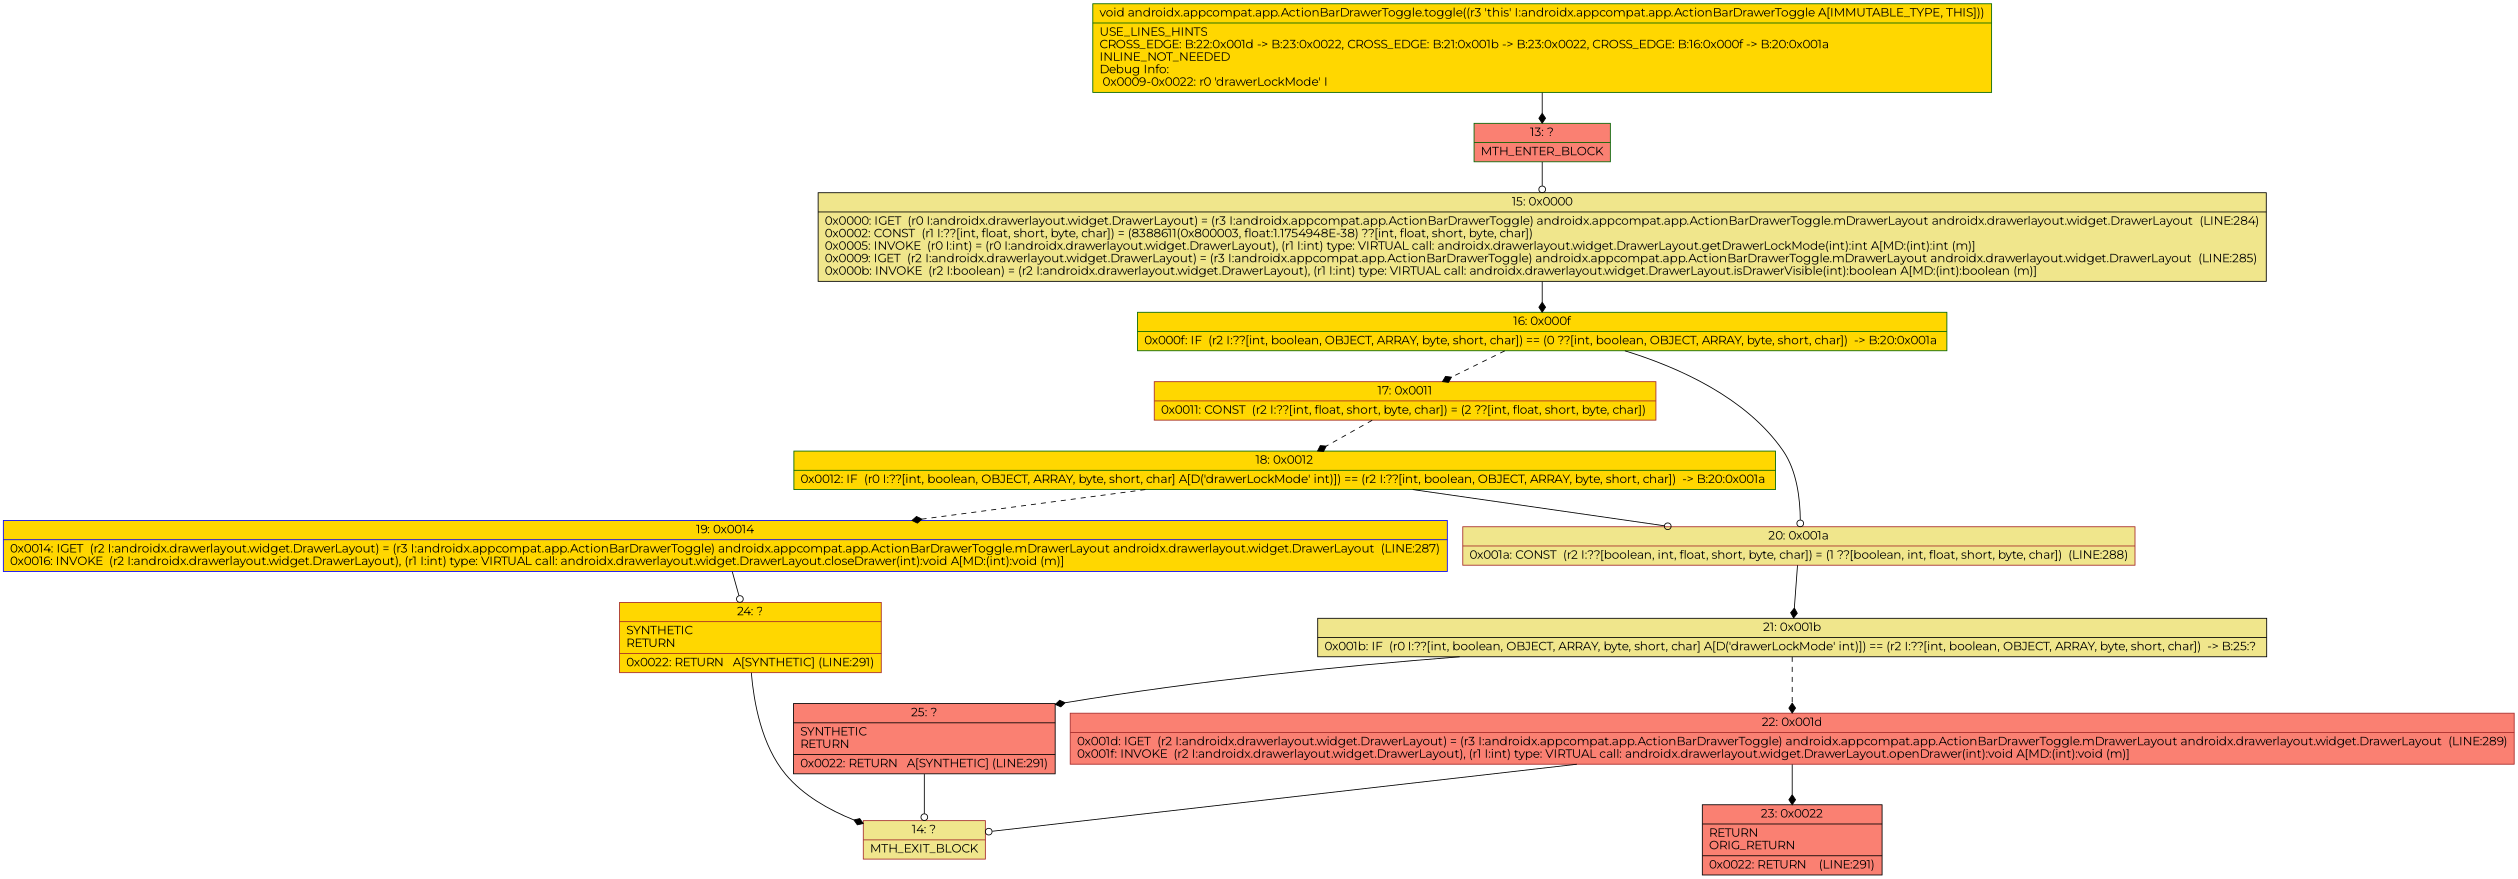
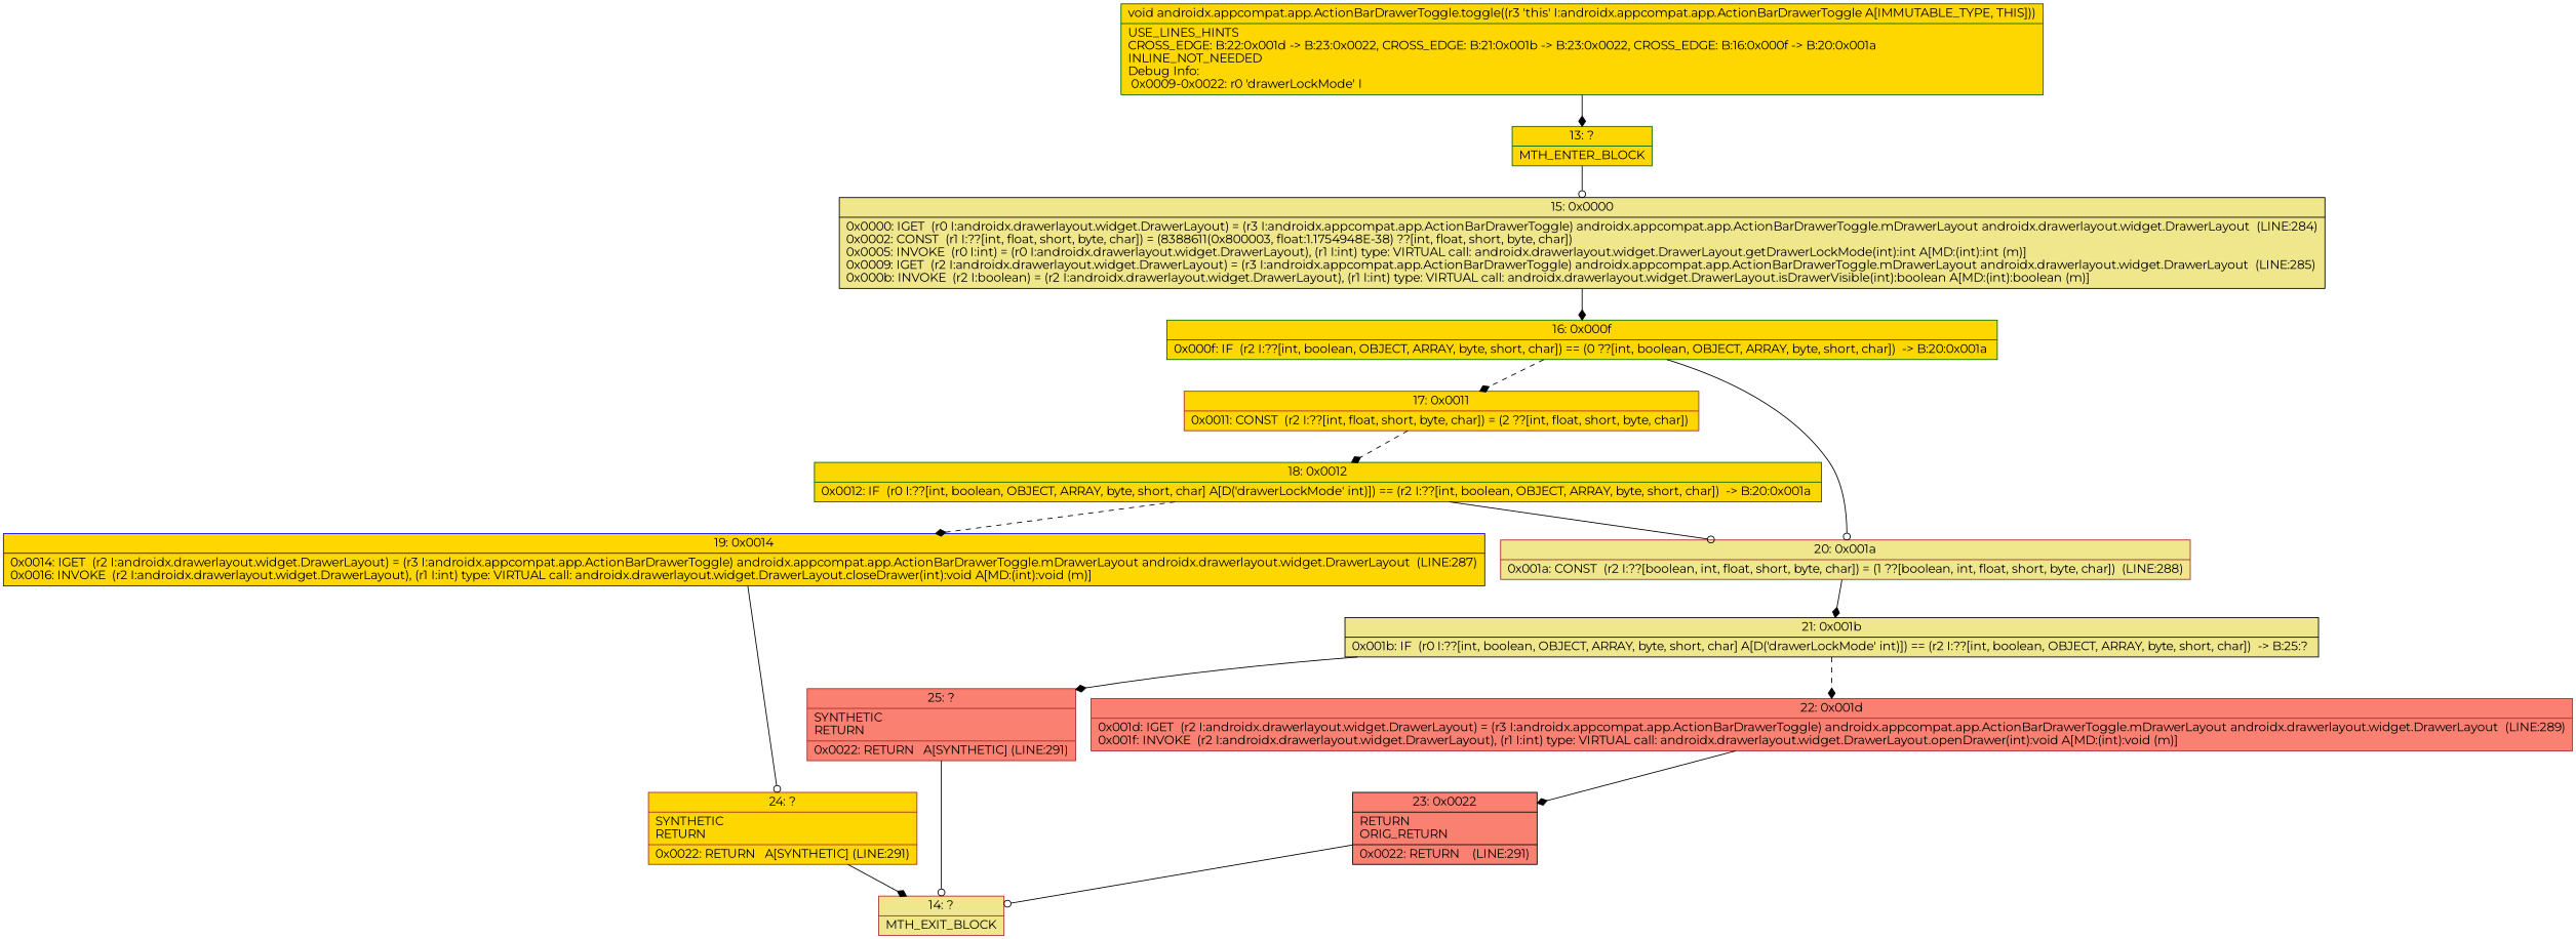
  digraph {
    fontname=Montserrat
    node [color=brown fillcolor=gold fontname=Montserrat shape=record style=filled]
    edge [arrowhead=diamond fontname=Montserrat]
-   n1 [color=darkgreen fillcolor=salmon label="{13\:\ ?|MTH_ENTER_BLOCK\l}"]
+   n1 [color=darkgreen label="{13\:\ ?|MTH_ENTER_BLOCK\l}"]
    n2 [color=black fillcolor=khaki label="{15\:\ 0x0000|0x0000: IGET  (r0 I:androidx.drawerlayout.widget.DrawerLayout) = (r3 I:androidx.appcompat.app.ActionBarDrawerToggle) androidx.appcompat.app.ActionBarDrawerToggle.mDrawerLayout androidx.drawerlayout.widget.DrawerLayout  (LINE:284)\l0x0002: CONST  (r1 I:??[int, float, short, byte, char]) = (8388611(0x800003, float:1.1754948E\-38) ??[int, float, short, byte, char]) \l0x0005: INVOKE  (r0 I:int) = (r0 I:androidx.drawerlayout.widget.DrawerLayout), (r1 I:int) type: VIRTUAL call: androidx.drawerlayout.widget.DrawerLayout.getDrawerLockMode(int):int A[MD:(int):int (m)]\l0x0009: IGET  (r2 I:androidx.drawerlayout.widget.DrawerLayout) = (r3 I:androidx.appcompat.app.ActionBarDrawerToggle) androidx.appcompat.app.ActionBarDrawerToggle.mDrawerLayout androidx.drawerlayout.widget.DrawerLayout  (LINE:285)\l0x000b: INVOKE  (r2 I:boolean) = (r2 I:androidx.drawerlayout.widget.DrawerLayout), (r1 I:int) type: VIRTUAL call: androidx.drawerlayout.widget.DrawerLayout.isDrawerVisible(int):boolean A[MD:(int):boolean (m)]\l}"]
    n3 [color=darkgreen label="{16\:\ 0x000f|0x000f: IF  (r2 I:??[int, boolean, OBJECT, ARRAY, byte, short, char]) == (0 ??[int, boolean, OBJECT, ARRAY, byte, short, char])  \-\> B:20:0x001a \l}"]
    n4 [label="{17\:\ 0x0011|0x0011: CONST  (r2 I:??[int, float, short, byte, char]) = (2 ??[int, float, short, byte, char]) \l}"]
    n5 [fillcolor=khaki label="{20\:\ 0x001a|0x001a: CONST  (r2 I:??[boolean, int, float, short, byte, char]) = (1 ??[boolean, int, float, short, byte, char])  (LINE:288)\l}"]
    n6 [color=darkgreen label="{18\:\ 0x0012|0x0012: IF  (r0 I:??[int, boolean, OBJECT, ARRAY, byte, short, char] A[D('drawerLockMode' int)]) == (r2 I:??[int, boolean, OBJECT, ARRAY, byte, short, char])  \-\> B:20:0x001a \l}"]
    n7 [color=black fillcolor=khaki label="{21\:\ 0x001b|0x001b: IF  (r0 I:??[int, boolean, OBJECT, ARRAY, byte, short, char] A[D('drawerLockMode' int)]) == (r2 I:??[int, boolean, OBJECT, ARRAY, byte, short, char])  \-\> B:25:? \l}"]
    n8 [color=blue label="{19\:\ 0x0014|0x0014: IGET  (r2 I:androidx.drawerlayout.widget.DrawerLayout) = (r3 I:androidx.appcompat.app.ActionBarDrawerToggle) androidx.appcompat.app.ActionBarDrawerToggle.mDrawerLayout androidx.drawerlayout.widget.DrawerLayout  (LINE:287)\l0x0016: INVOKE  (r2 I:androidx.drawerlayout.widget.DrawerLayout), (r1 I:int) type: VIRTUAL call: androidx.drawerlayout.widget.DrawerLayout.closeDrawer(int):void A[MD:(int):void (m)]\l}"]
    n9 [label="{24\:\ ?|SYNTHETIC\lRETURN\l|0x0022: RETURN   A[SYNTHETIC] (LINE:291)\l}"]
    n10 [fillcolor=khaki label="{14\:\ ?|MTH_EXIT_BLOCK\l}"]
    n11 [fillcolor=salmon label="{22\:\ 0x001d|0x001d: IGET  (r2 I:androidx.drawerlayout.widget.DrawerLayout) = (r3 I:androidx.appcompat.app.ActionBarDrawerToggle) androidx.appcompat.app.ActionBarDrawerToggle.mDrawerLayout androidx.drawerlayout.widget.DrawerLayout  (LINE:289)\l0x001f: INVOKE  (r2 I:androidx.drawerlayout.widget.DrawerLayout), (r1 I:int) type: VIRTUAL call: androidx.drawerlayout.widget.DrawerLayout.openDrawer(int):void A[MD:(int):void (m)]\l}"]
-   n12 [color=black fillcolor=salmon label="{25\:\ ?|SYNTHETIC\lRETURN\l|0x0022: RETURN   A[SYNTHETIC] (LINE:291)\l}"]
+   n12 [fillcolor=salmon label="{25\:\ ?|SYNTHETIC\lRETURN\l|0x0022: RETURN   A[SYNTHETIC] (LINE:291)\l}"]
    n13 [color=black fillcolor=salmon label="{23\:\ 0x0022|RETURN\lORIG_RETURN\l|0x0022: RETURN    (LINE:291)\l}"]
    n14 [color=darkgreen label="{void androidx.appcompat.app.ActionBarDrawerToggle.toggle((r3 'this' I:androidx.appcompat.app.ActionBarDrawerToggle A[IMMUTABLE_TYPE, THIS]))  | USE_LINES_HINTS\lCROSS_EDGE: B:22:0x001d \-\> B:23:0x0022, CROSS_EDGE: B:21:0x001b \-\> B:23:0x0022, CROSS_EDGE: B:16:0x000f \-\> B:20:0x001a\lINLINE_NOT_NEEDED\lDebug Info:\l  0x0009\-0x0022: r0 'drawerLockMode' I\l}"]
    n1 -> n2 [arrowhead=odot]
    n2 -> n3
    n3 -> n4 [style=dashed]
    n3 -> n5 [arrowhead=odot]
    n4 -> n6 [style=dashed]
    n5 -> n7
    n6 -> n5 [arrowhead=odot]
    n6 -> n8 [style=dashed]
    n7 -> n11 [style=dashed]
    n7 -> n12
    n8 -> n9 [arrowhead=odot]
    n9 -> n10
    n11 -> n13
    n12 -> n10 [arrowhead=odot]
-   n11 -> n10 [arrowhead=odot]
+   n13 -> n10 [arrowhead=odot]
    n14 -> n1
  }
